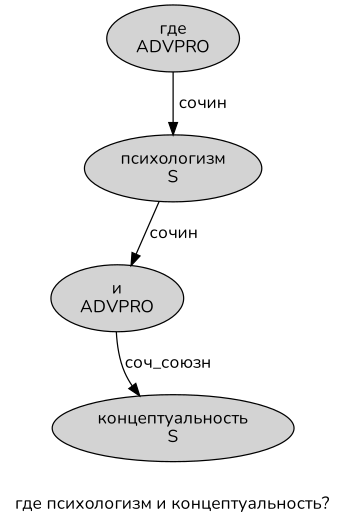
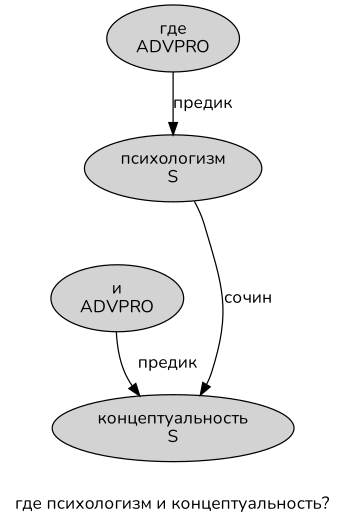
  digraph {
    fontname=Nunito
    label="где психологизм и концептуальность?"
    node [fillcolor=lightgray fontname=Nunito penwidth=1 shape=ellipse style=filled]
    edge [fontname=Nunito]
    n1 [label="где\nADVPRO"]
    n2 [label="психологизм\nS"]
    n3 [label="и\nADVPRO"]
    n4 [label="концептуальность\nS"]
-   n1 -> n2 [label="сочин"]
-   n2 -> n3 [label="сочин"]
-   n3 -> n4 [label="соч_союзн"]
+   n1 -> n2 [label="предик"]
+   n2 -> n4 [label="сочин"]
+   n3 -> n4 [label="предик"]
  }
